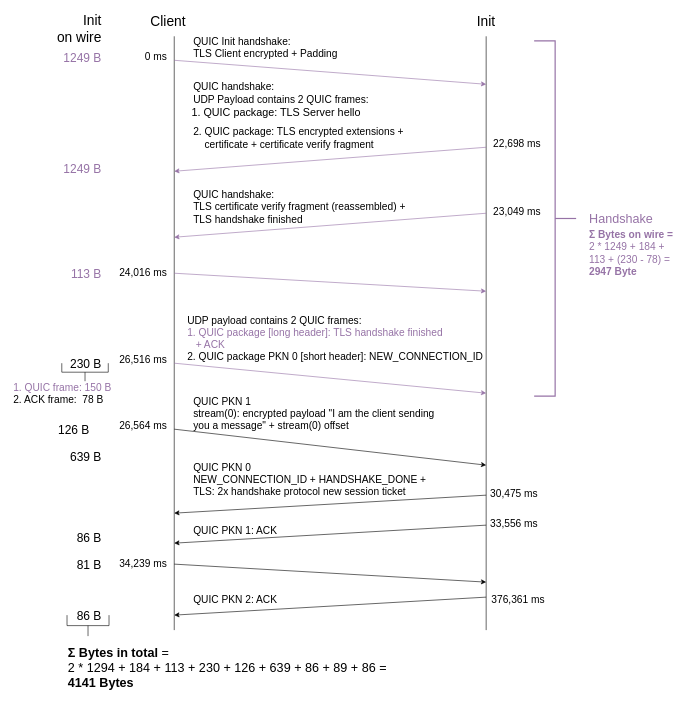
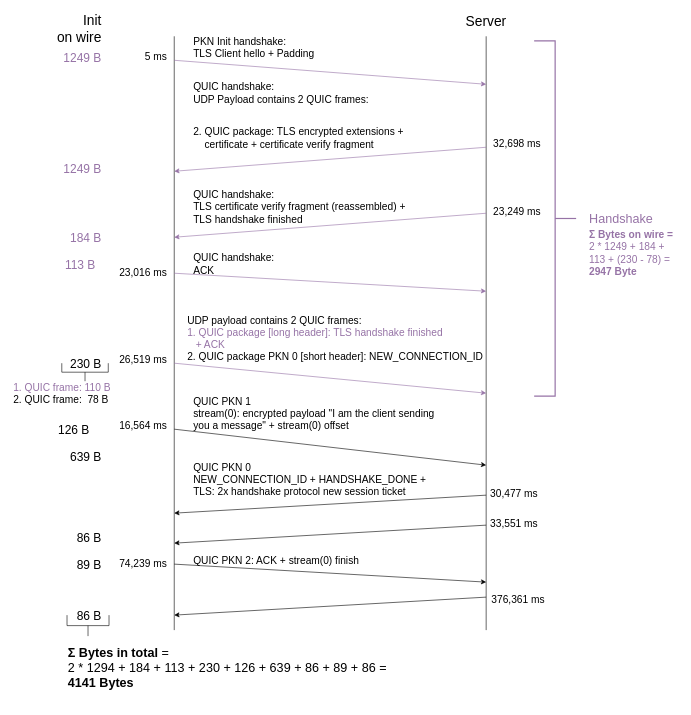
  <mxCell id="0" />
  <mxCell id="1" parent="0" />
  <mxCell id="2" value="&lt;div&gt;230 B&lt;/div&gt;" style="text;html=1;strokeColor=none;fillColor=none;align=right;verticalAlign=middle;whiteSpace=wrap;rounded=0;fontSize=20;" parent="1" vertex="1"><mxGeometry x="101.25" y="590" width="70" height="30" as="geometry" /></mxCell>
  <mxCell id="3" value="" style="strokeWidth=1;html=1;shape=mxgraph.flowchart.annotation_2;align=left;labelPosition=right;pointerEvents=1;fontSize=17;fontColor=#000000;direction=north;" parent="1" vertex="1"><mxGeometry x="111.25" y="1025" width="70" height="35" as="geometry" /></mxCell>
  <mxCell id="4" value="" style="strokeWidth=1;html=1;shape=mxgraph.flowchart.annotation_2;align=left;labelPosition=right;pointerEvents=1;fontSize=17;fontColor=#000000;direction=north;" parent="1" vertex="1"><mxGeometry x="102.5" y="605" width="77.5" height="30" as="geometry" /></mxCell>
  <mxCell id="5" value="" style="endArrow=none;html=1;" parent="1" edge="1"><mxGeometry width="50" height="50" relative="1" as="geometry"><mxPoint x="290" y="1050" as="sourcePoint" /><mxPoint x="290" y="60" as="targetPoint" /></mxGeometry></mxCell>
  <mxCell id="6" value="" style="endArrow=none;html=1;" parent="1" edge="1"><mxGeometry width="50" height="50" relative="1" as="geometry"><mxPoint x="810" y="1050" as="sourcePoint" /><mxPoint x="810" y="60" as="targetPoint" /></mxGeometry></mxCell>
  <mxCell id="7" value="" style="endArrow=classic;html=1;fillColor=#e1d5e7;strokeColor=#9673A6;" parent="1" edge="1"><mxGeometry width="50" height="50" relative="1" as="geometry"><mxPoint x="290" y="100" as="sourcePoint" /><mxPoint x="810" y="140" as="targetPoint" /></mxGeometry></mxCell>
- <mxCell id="8" value="Client" style="text;html=1;strokeColor=none;fillColor=none;align=center;verticalAlign=middle;whiteSpace=wrap;rounded=0;fontSize=23;" parent="1" vertex="1"><mxGeometry x="260" y="25" width="40" height="20" as="geometry" /></mxCell>
- <mxCell id="9" value="Init" style="text;html=1;strokeColor=none;fillColor=none;align=center;verticalAlign=middle;whiteSpace=wrap;rounded=0;fontSize=23;" parent="1" vertex="1"><mxGeometry x="790" y="20" width="40" height="30" as="geometry" /></mxCell>
+ <mxCell id="9" value="Server" style="text;html=1;strokeColor=none;fillColor=none;align=center;verticalAlign=middle;whiteSpace=wrap;rounded=0;fontSize=23;" parent="1" vertex="1"><mxGeometry x="790" y="20" width="40" height="30" as="geometry" /></mxCell>
  <mxCell id="10" value="" style="endArrow=classic;html=1;fontSize=23;fillColor=#e1d5e7;strokeColor=#9673a6;" parent="1" edge="1"><mxGeometry width="50" height="50" relative="1" as="geometry"><mxPoint x="810" y="245" as="sourcePoint" /><mxPoint x="290" y="285" as="targetPoint" /></mxGeometry></mxCell>
  <mxCell id="11" value="&lt;div style=&quot;font-size: 17px&quot;&gt;&lt;font style=&quot;font-size: 17px&quot;&gt;&lt;font&gt;QUIC handshake: &lt;/font&gt;&lt;br&gt;&lt;/font&gt;&lt;/div&gt;&lt;div style=&quot;font-size: 17px&quot;&gt;&lt;font style=&quot;font-size: 17px&quot;&gt;&lt;font&gt;UDP Payload contains 2 QUIC frames:&lt;/font&gt;&lt;br&gt;&lt;/font&gt;&lt;/div&gt;" style="text;html=1;strokeColor=none;fillColor=none;align=left;verticalAlign=middle;whiteSpace=wrap;rounded=0;fontSize=23;" parent="1" vertex="1"><mxGeometry x="320" y="135" width="340" height="40" as="geometry" /></mxCell>
- <mxCell id="12" value="&lt;font style=&quot;font-size: 18px&quot;&gt;1. QUIC package: TLS Server hello&lt;br&gt;&lt;/font&gt;" style="text;html=1;strokeColor=none;fillColor=none;align=center;verticalAlign=middle;whiteSpace=wrap;rounded=0;fontSize=23;" parent="1" vertex="1"><mxGeometry x="300" y="175" width="320" height="20" as="geometry" /></mxCell>
  <mxCell id="13" value="&lt;div style=&quot;font-size: 17px&quot; align=&quot;left&quot;&gt;&lt;font style=&quot;font-size: 17px&quot;&gt;2&lt;/font&gt;&lt;font style=&quot;font-size: 17px&quot;&gt;. QUIC package: TLS encrypted extensions&lt;/font&gt;&lt;font style=&quot;font-size: 17px&quot;&gt; +&lt;/font&gt;&lt;/div&gt;&lt;div style=&quot;font-size: 17px&quot; align=&quot;left&quot;&gt;&lt;font style=&quot;font-size: 17px&quot;&gt;&amp;nbsp;&amp;nbsp;&amp;nbsp; certificate + certificate verify fragment&lt;br&gt;&lt;/font&gt;&lt;/div&gt;" style="text;html=1;strokeColor=none;fillColor=none;align=left;verticalAlign=middle;whiteSpace=wrap;rounded=0;fontSize=23;" parent="1" vertex="1"><mxGeometry x="320" y="195" width="370" height="70" as="geometry" /></mxCell>
  <mxCell id="14" value="&lt;div&gt;&lt;font style=&quot;font-size: 17px&quot;&gt;QUIC&lt;/font&gt;&lt;font&gt; handshake:&lt;/font&gt;&lt;/div&gt;&lt;div&gt;&lt;font&gt;TLS certificate verify fragment (reassembled) + &lt;br&gt;&lt;/font&gt;&lt;/div&gt;&lt;div&gt;&lt;font&gt;TLS handshake finished&lt;br&gt;&lt;/font&gt;&lt;/div&gt;" style="text;html=1;strokeColor=none;fillColor=none;align=left;verticalAlign=middle;whiteSpace=wrap;rounded=0;fontSize=17;" parent="1" vertex="1"><mxGeometry x="320" y="305" width="400" height="80" as="geometry" /></mxCell>
  <mxCell id="15" value="" style="endArrow=classic;html=1;fontSize=17;fillColor=#e1d5e7;strokeColor=#9673a6;" parent="1" edge="1"><mxGeometry width="50" height="50" relative="1" as="geometry"><mxPoint x="810" y="355" as="sourcePoint" /><mxPoint x="290" y="395" as="targetPoint" /></mxGeometry></mxCell>
  <mxCell id="16" value="" style="endArrow=classic;html=1;fontSize=17;fillColor=#e1d5e7;strokeColor=#9673a6;" parent="1" edge="1"><mxGeometry width="50" height="50" relative="1" as="geometry"><mxPoint x="290" y="455" as="sourcePoint" /><mxPoint x="810" y="485" as="targetPoint" /></mxGeometry></mxCell>
+ <mxCell id="17" value="&lt;div&gt;&lt;font style=&quot;font-size: 17px&quot;&gt;QUIC&lt;/font&gt;&lt;font&gt; handshake:&lt;/font&gt;&lt;/div&gt;&lt;font&gt;ACK&lt;/font&gt;" style="text;html=1;strokeColor=none;fillColor=none;align=left;verticalAlign=middle;whiteSpace=wrap;rounded=0;fontSize=17;" parent="1" vertex="1"><mxGeometry x="320" y="400" width="210" height="80" as="geometry" /></mxCell>
  <mxCell id="18" value="" style="endArrow=classic;html=1;fontSize=17;fillColor=#e1d5e7;strokeColor=#9673a6;" parent="1" edge="1"><mxGeometry width="50" height="50" relative="1" as="geometry"><mxPoint x="290" y="605" as="sourcePoint" /><mxPoint x="810" y="655" as="targetPoint" /></mxGeometry></mxCell>
  <mxCell id="19" value="&lt;div&gt;UDP payload contains 2 QUIC frames:&lt;/div&gt;&lt;div&gt;&lt;font color=&quot;#9673A6&quot;&gt;1. QUIC package [long header]: TLS handshake finished&lt;/font&gt;&lt;/div&gt;&lt;div&gt;&lt;font color=&quot;#9673A6&quot;&gt;&amp;nbsp;&amp;nbsp; + ACK&lt;/font&gt;&lt;/div&gt;&lt;div&gt;2. QUIC package PKN 0 [short header]: NEW_CONNECTION_ID &lt;br&gt;&lt;/div&gt;&lt;div&gt;&lt;br&gt;&lt;/div&gt;" style="text;html=1;strokeColor=none;fillColor=none;align=left;verticalAlign=middle;whiteSpace=wrap;rounded=0;fontSize=17;" parent="1" vertex="1"><mxGeometry x="310" y="520" width="520" height="110" as="geometry" /></mxCell>
  <mxCell id="20" value="" style="endArrow=classic;html=1;fontSize=17;" parent="1" edge="1"><mxGeometry width="50" height="50" relative="1" as="geometry"><mxPoint x="290" y="715" as="sourcePoint" /><mxPoint x="810" y="775" as="targetPoint" /></mxGeometry></mxCell>
  <mxCell id="21" value="&lt;div&gt;&lt;font style=&quot;font-size: 17px&quot;&gt;QUIC&lt;/font&gt; PKN 1 &lt;/div&gt;&lt;div&gt;stream(0): encrypted payload &quot;I am the client sending you a message&quot; + stream(0) offset&lt;br&gt;&lt;/div&gt;" style="text;html=1;strokeColor=none;fillColor=none;align=left;verticalAlign=middle;whiteSpace=wrap;rounded=0;fontSize=17;" parent="1" vertex="1"><mxGeometry x="320" y="650" width="410" height="80" as="geometry" /></mxCell>
- <mxCell id="22" value="0 ms" style="text;html=1;strokeColor=none;fillColor=none;align=right;verticalAlign=middle;whiteSpace=wrap;rounded=0;fontSize=17;" parent="1" vertex="1"><mxGeometry x="240" y="85" width="40" height="20" as="geometry" /></mxCell>
- <mxCell id="23" value="22,698 ms" style="text;html=1;strokeColor=none;fillColor=none;align=left;verticalAlign=middle;whiteSpace=wrap;rounded=0;fontSize=17;" parent="1" vertex="1"><mxGeometry x="820" y="230" width="90" height="20" as="geometry" /></mxCell>
+ <mxCell id="22" value="5 ms" style="text;html=1;strokeColor=none;fillColor=none;align=right;verticalAlign=middle;whiteSpace=wrap;rounded=0;fontSize=17;" parent="1" vertex="1"><mxGeometry x="240" y="85" width="40" height="20" as="geometry" /></mxCell>
+ <mxCell id="23" value="32,698 ms" style="text;html=1;strokeColor=none;fillColor=none;align=left;verticalAlign=middle;whiteSpace=wrap;rounded=0;fontSize=17;" parent="1" vertex="1"><mxGeometry x="820" y="230" width="90" height="20" as="geometry" /></mxCell>
  <mxCell id="24" value="" style="endArrow=classic;html=1;fontSize=17;" parent="1" edge="1"><mxGeometry width="50" height="50" relative="1" as="geometry"><mxPoint x="810" y="825" as="sourcePoint" /><mxPoint x="290" y="855" as="targetPoint" /></mxGeometry></mxCell>
  <mxCell id="25" value="&lt;div&gt;&lt;font style=&quot;font-size: 17px&quot;&gt;QUIC&lt;/font&gt; PKN 0 &lt;/div&gt;&lt;div&gt;NEW_CONNECTION_ID + HANDSHAKE_DONE +&lt;/div&gt;&lt;div&gt;TLS: 2x handshake protocol new session ticket&lt;br&gt;&lt;/div&gt;" style="text;html=1;strokeColor=none;fillColor=none;align=left;verticalAlign=middle;whiteSpace=wrap;rounded=0;fontSize=17;" parent="1" vertex="1"><mxGeometry x="320" y="760" width="410" height="80" as="geometry" /></mxCell>
  <mxCell id="26" value="" style="endArrow=classic;html=1;fontSize=17;" parent="1" edge="1"><mxGeometry width="50" height="50" relative="1" as="geometry"><mxPoint x="810" y="875" as="sourcePoint" /><mxPoint x="290" y="905" as="targetPoint" /></mxGeometry></mxCell>
- <mxCell id="27" value="&lt;div&gt;&lt;font style=&quot;font-size: 17px&quot;&gt;QUIC&lt;/font&gt; PKN 1: ACK&lt;/div&gt;" style="text;html=1;strokeColor=none;fillColor=none;align=left;verticalAlign=middle;whiteSpace=wrap;rounded=0;fontSize=17;" parent="1" vertex="1"><mxGeometry x="320" y="860" width="210" height="50" as="geometry" /></mxCell>
+ <mxCell id="28" value="&lt;div&gt;&lt;font style=&quot;font-size: 17px&quot;&gt;QUIC&lt;/font&gt;&lt;font style=&quot;font-size: 17px&quot;&gt; PKN 2: ACK + stream(0) finish&lt;/font&gt;&lt;/div&gt;" style="text;html=1;strokeColor=none;fillColor=none;align=left;verticalAlign=middle;whiteSpace=wrap;rounded=0;fontSize=17;" parent="1" vertex="1"><mxGeometry x="320" y="910" width="380" height="50" as="geometry" /></mxCell>
  <mxCell id="29" value="" style="endArrow=classic;html=1;fontSize=17;" parent="1" edge="1"><mxGeometry width="50" height="50" relative="1" as="geometry"><mxPoint x="810" y="995" as="sourcePoint" /><mxPoint x="290" y="1025" as="targetPoint" /></mxGeometry></mxCell>
  <mxCell id="30" value="" style="endArrow=classic;html=1;fontSize=17;" parent="1" edge="1"><mxGeometry width="50" height="50" relative="1" as="geometry"><mxPoint x="290" y="940" as="sourcePoint" /><mxPoint x="810" y="970" as="targetPoint" /></mxGeometry></mxCell>
- <mxCell id="31" value="&lt;div&gt;&lt;font style=&quot;font-size: 17px&quot;&gt;QUIC&lt;/font&gt; PKN 2: ACK&lt;/div&gt;" style="text;html=1;strokeColor=none;fillColor=none;align=left;verticalAlign=middle;whiteSpace=wrap;rounded=0;fontSize=17;" parent="1" vertex="1"><mxGeometry x="320" y="975" width="210" height="50" as="geometry" /></mxCell>
- <mxCell id="32" value="23,049 ms" style="text;html=1;strokeColor=none;fillColor=none;align=left;verticalAlign=middle;whiteSpace=wrap;rounded=0;fontSize=17;" parent="1" vertex="1"><mxGeometry x="820" y="340" width="100" height="25" as="geometry" /></mxCell>
- <mxCell id="33" value="24,016 ms" style="text;html=1;strokeColor=none;fillColor=none;align=right;verticalAlign=middle;whiteSpace=wrap;rounded=0;fontSize=17;" parent="1" vertex="1"><mxGeometry x="180" y="445" width="100" height="20" as="geometry" /></mxCell>
- <mxCell id="34" value="26,516 ms" style="text;html=1;strokeColor=none;fillColor=none;align=right;verticalAlign=middle;whiteSpace=wrap;rounded=0;fontSize=17;" parent="1" vertex="1"><mxGeometry x="180" y="590" width="100" height="20" as="geometry" /></mxCell>
- <mxCell id="35" value="26,564 ms" style="text;html=1;strokeColor=none;fillColor=none;align=right;verticalAlign=middle;whiteSpace=wrap;rounded=0;fontSize=17;" parent="1" vertex="1"><mxGeometry x="180" y="700" width="100" height="20" as="geometry" /></mxCell>
- <mxCell id="36" value="30,475 ms" style="text;html=1;strokeColor=none;fillColor=none;align=left;verticalAlign=middle;whiteSpace=wrap;rounded=0;fontSize=17;" parent="1" vertex="1"><mxGeometry x="815" y="810" width="100" height="25" as="geometry" /></mxCell>
- <mxCell id="37" value="33,556 ms" style="text;html=1;strokeColor=none;fillColor=none;align=left;verticalAlign=middle;whiteSpace=wrap;rounded=0;fontSize=17;" parent="1" vertex="1"><mxGeometry x="815" y="860" width="100" height="25" as="geometry" /></mxCell>
- <mxCell id="38" value="34,239 ms" style="text;html=1;strokeColor=none;fillColor=none;align=right;verticalAlign=middle;whiteSpace=wrap;rounded=0;fontSize=17;" parent="1" vertex="1"><mxGeometry x="180" y="930" width="100" height="20" as="geometry" /></mxCell>
+ <mxCell id="32" value="23,249 ms" style="text;html=1;strokeColor=none;fillColor=none;align=left;verticalAlign=middle;whiteSpace=wrap;rounded=0;fontSize=17;" parent="1" vertex="1"><mxGeometry x="820" y="340" width="100" height="25" as="geometry" /></mxCell>
+ <mxCell id="33" value="23,016 ms" style="text;html=1;strokeColor=none;fillColor=none;align=right;verticalAlign=middle;whiteSpace=wrap;rounded=0;fontSize=17;" parent="1" vertex="1"><mxGeometry x="180" y="445" width="100" height="20" as="geometry" /></mxCell>
+ <mxCell id="34" value="26,519 ms" style="text;html=1;strokeColor=none;fillColor=none;align=right;verticalAlign=middle;whiteSpace=wrap;rounded=0;fontSize=17;" parent="1" vertex="1"><mxGeometry x="180" y="590" width="100" height="20" as="geometry" /></mxCell>
+ <mxCell id="35" value="16,564 ms" style="text;html=1;strokeColor=none;fillColor=none;align=right;verticalAlign=middle;whiteSpace=wrap;rounded=0;fontSize=17;" parent="1" vertex="1"><mxGeometry x="180" y="700" width="100" height="20" as="geometry" /></mxCell>
+ <mxCell id="36" value="30,477 ms" style="text;html=1;strokeColor=none;fillColor=none;align=left;verticalAlign=middle;whiteSpace=wrap;rounded=0;fontSize=17;" parent="1" vertex="1"><mxGeometry x="815" y="810" width="100" height="25" as="geometry" /></mxCell>
+ <mxCell id="37" value="33,551 ms" style="text;html=1;strokeColor=none;fillColor=none;align=left;verticalAlign=middle;whiteSpace=wrap;rounded=0;fontSize=17;" parent="1" vertex="1"><mxGeometry x="815" y="860" width="100" height="25" as="geometry" /></mxCell>
+ <mxCell id="38" value="74,239 ms" style="text;html=1;strokeColor=none;fillColor=none;align=right;verticalAlign=middle;whiteSpace=wrap;rounded=0;fontSize=17;" parent="1" vertex="1"><mxGeometry x="180" y="930" width="100" height="20" as="geometry" /></mxCell>
  <mxCell id="39" value="376,361 ms" style="text;html=1;strokeColor=none;fillColor=none;align=right;verticalAlign=middle;whiteSpace=wrap;rounded=0;fontSize=17;" parent="1" vertex="1"><mxGeometry x="810" y="990" width="100" height="20" as="geometry" /></mxCell>
  <mxCell id="40" value="&lt;div&gt;Init &lt;br&gt;&lt;/div&gt;&lt;div&gt;on wire&lt;br&gt;&lt;/div&gt;" style="text;html=1;strokeColor=none;fillColor=none;align=right;verticalAlign=middle;whiteSpace=wrap;rounded=0;fontSize=23;" parent="1" vertex="1"><mxGeometry x="82.25" y="25" width="89" height="45" as="geometry" /></mxCell>
  <mxCell id="41" value="1249 B" style="text;html=1;strokeColor=none;fillColor=none;align=right;verticalAlign=middle;whiteSpace=wrap;rounded=0;fontSize=20;fontColor=#9673A6;" parent="1" vertex="1"><mxGeometry x="101.25" y="85" width="70" height="20" as="geometry" /></mxCell>
  <mxCell id="42" value="1249 B" style="text;html=1;strokeColor=none;fillColor=none;align=right;verticalAlign=middle;whiteSpace=wrap;rounded=0;fontSize=20;fontColor=#9673A6;" parent="1" vertex="1"><mxGeometry x="101.25" y="270" width="70" height="20" as="geometry" /></mxCell>
- <mxCell id="44" value="113 B" style="text;html=1;strokeColor=none;fillColor=none;align=right;verticalAlign=middle;whiteSpace=wrap;rounded=0;fontSize=20;fontColor=#9673A6;" parent="1" vertex="1"><mxGeometry x="101.25" y="445" width="70" height="20" as="geometry" /></mxCell>
+ <mxCell id="43" value="184 B" style="text;html=1;strokeColor=none;fillColor=none;align=right;verticalAlign=middle;whiteSpace=wrap;rounded=0;fontSize=20;fontColor=#9673A6;" parent="1" vertex="1"><mxGeometry x="101.25" y="385" width="70" height="20" as="geometry" /></mxCell>
+ <mxCell id="44" value="113 B" style="text;html=1;strokeColor=none;fillColor=none;align=right;verticalAlign=middle;whiteSpace=wrap;rounded=0;fontSize=20;fontColor=#9673A6;" parent="1" vertex="1"><mxGeometry x="91.25" y="430" width="70" height="20" as="geometry" /></mxCell>
  <mxCell id="45" value="126 B" style="text;html=1;strokeColor=none;fillColor=none;align=right;verticalAlign=middle;whiteSpace=wrap;rounded=0;fontSize=20;" parent="1" vertex="1"><mxGeometry x="81.25" y="705" width="70" height="20" as="geometry" /></mxCell>
  <mxCell id="46" value="639 B" style="text;html=1;strokeColor=none;fillColor=none;align=right;verticalAlign=middle;whiteSpace=wrap;rounded=0;fontSize=20;" parent="1" vertex="1"><mxGeometry x="101.25" y="750" width="70" height="20" as="geometry" /></mxCell>
  <mxCell id="47" value="86 B" style="text;html=1;strokeColor=none;fillColor=none;align=right;verticalAlign=middle;whiteSpace=wrap;rounded=0;fontSize=20;" parent="1" vertex="1"><mxGeometry x="101.25" y="885" width="70" height="20" as="geometry" /></mxCell>
- <mxCell id="48" value="81 B" style="text;html=1;strokeColor=none;fillColor=none;align=right;verticalAlign=middle;whiteSpace=wrap;rounded=0;fontSize=20;" parent="1" vertex="1"><mxGeometry x="101.25" y="930" width="70" height="20" as="geometry" /></mxCell>
+ <mxCell id="48" value="89 B" style="text;html=1;strokeColor=none;fillColor=none;align=right;verticalAlign=middle;whiteSpace=wrap;rounded=0;fontSize=20;" parent="1" vertex="1"><mxGeometry x="101.25" y="930" width="70" height="20" as="geometry" /></mxCell>
  <mxCell id="49" value="86 B" style="text;html=1;strokeColor=none;fillColor=none;align=right;verticalAlign=middle;whiteSpace=wrap;rounded=0;fontSize=20;" parent="1" vertex="1"><mxGeometry x="101.25" y="1015" width="70" height="20" as="geometry" /></mxCell>
  <mxCell id="50" value="" style="strokeWidth=2;html=1;shape=mxgraph.flowchart.annotation_2;align=left;labelPosition=right;pointerEvents=1;direction=west;fillColor=#e1d5e7;strokeColor=#9673a6;" parent="1" vertex="1"><mxGeometry x="890" y="67.5" width="70" height="592.5" as="geometry" /></mxCell>
  <mxCell id="51" value="Handshake" style="text;html=1;strokeColor=none;fillColor=none;align=left;verticalAlign=middle;whiteSpace=wrap;rounded=0;fontSize=21;fontColor=#9673A6;" parent="1" vertex="1"><mxGeometry x="980" y="351.25" width="120" height="25" as="geometry" /></mxCell>
  <mxCell id="52" value="&lt;div style=&quot;font-size: 17px&quot;&gt;&lt;font style=&quot;font-size: 17px&quot; color=&quot;#9673A6&quot;&gt;&lt;b&gt;Σ Bytes on wire =&lt;/b&gt;&lt;br style=&quot;font-size: 17px&quot;&gt;&lt;/font&gt;&lt;/div&gt;&lt;div style=&quot;font-size: 17px&quot;&gt;&lt;font color=&quot;#9673A6&quot;&gt;2 * 1249 + 184 + 113 + (230 - 78) =&lt;/font&gt;&lt;/div&gt;&lt;div style=&quot;font-size: 17px&quot;&gt;&lt;font color=&quot;#9673A6&quot;&gt;&lt;b&gt;2947&lt;/b&gt; &lt;b&gt;Byte&lt;/b&gt;&lt;br&gt;&lt;/font&gt;&lt;/div&gt;&lt;div style=&quot;font-size: 17px&quot;&gt;&lt;font color=&quot;#9673A6&quot;&gt;&lt;br&gt;&lt;/font&gt;&lt;/div&gt;&lt;font style=&quot;font-size: 17px&quot; color=&quot;#9673A6&quot;&gt;&lt;br style=&quot;font-size: 17px&quot;&gt;&lt;/font&gt;" style="text;whiteSpace=wrap;html=1;fontSize=17;fontColor=#000000;" parent="1" vertex="1"><mxGeometry x="980" y="375" width="150" height="85" as="geometry" /></mxCell>
  <mxCell id="53" value="&lt;font style=&quot;font-size: 21px&quot;&gt;&lt;b&gt;Σ &lt;/b&gt;&lt;/font&gt;&lt;font style=&quot;font-size: 21px&quot;&gt;&lt;b&gt;Bytes in total&lt;/b&gt; = &lt;br&gt;&lt;/font&gt;&lt;div&gt;2 * 1294 + 184 + 113 + 230 + 126 + 639 + 86 + 89 + 86 = &lt;b&gt;4141 Bytes&lt;/b&gt;&lt;br&gt;&lt;/div&gt;&lt;div&gt;&lt;br&gt;&lt;/div&gt;" style="text;html=1;strokeColor=none;fillColor=none;align=left;verticalAlign=middle;whiteSpace=wrap;rounded=0;fontSize=21;" parent="1" vertex="1"><mxGeometry x="111.25" y="1080" width="569" height="90" as="geometry" /></mxCell>
- <mxCell id="54" value="&lt;div&gt;2. ACK frame:&amp;nbsp; 78 B&amp;nbsp; &lt;/div&gt;" style="text;whiteSpace=wrap;html=1;fontSize=17;fontColor=#000000;align=left;" parent="1" vertex="1"><mxGeometry x="20" y="650" width="170" height="30" as="geometry" /></mxCell>
- <mxCell id="55" value="&lt;font color=&quot;#9673A6&quot;&gt;1. QUIC frame: 150 B&lt;/font&gt;" style="text;whiteSpace=wrap;html=1;fontSize=17;fontColor=#000000;" parent="1" vertex="1"><mxGeometry x="20" y="630" width="170" height="30" as="geometry" /></mxCell>
+ <mxCell id="54" value="&lt;div&gt;2. QUIC frame:&amp;nbsp; 78 B&amp;nbsp; &lt;/div&gt;" style="text;whiteSpace=wrap;html=1;fontSize=17;fontColor=#000000;align=left;" parent="1" vertex="1"><mxGeometry x="20" y="650" width="170" height="30" as="geometry" /></mxCell>
+ <mxCell id="55" value="&lt;font color=&quot;#9673A6&quot;&gt;1. QUIC frame: 110 B&lt;/font&gt;" style="text;whiteSpace=wrap;html=1;fontSize=17;fontColor=#000000;" parent="1" vertex="1"><mxGeometry x="20" y="630" width="170" height="30" as="geometry" /></mxCell>
  <mxCell id="56" value="" style="group" vertex="1" connectable="0" parent="1"><mxGeometry x="320" y="60" width="360" height="55" as="geometry" /></mxCell>
- <mxCell id="57" value="&lt;div&gt;&lt;font style=&quot;font-size: 17px&quot;&gt;TLS Client encrypted&lt;/font&gt;&lt;font&gt; + Padding&lt;/font&gt;&lt;/div&gt;" style="text;html=1;strokeColor=none;fillColor=none;align=left;verticalAlign=middle;whiteSpace=wrap;rounded=0;fontSize=17;" parent="56" vertex="1"><mxGeometry y="5" width="360" height="50" as="geometry" /></mxCell>
- <mxCell id="58" value="&lt;font style=&quot;font-size: 17px&quot;&gt;QUIC&lt;/font&gt;&lt;font style=&quot;font-size: 17px&quot;&gt;&lt;font style=&quot;font-size: 17px&quot;&gt; Init handshake&lt;/font&gt;&lt;font style=&quot;font-size: 17px&quot;&gt;: &lt;/font&gt;&lt;br style=&quot;font-size: 17px&quot;&gt;&lt;/font&gt;" style="text;html=1;strokeColor=none;fillColor=none;align=left;verticalAlign=middle;whiteSpace=wrap;rounded=0;fontSize=17;" parent="56" vertex="1"><mxGeometry width="210" height="20" as="geometry" /></mxCell>
+ <mxCell id="57" value="&lt;div&gt;&lt;font style=&quot;font-size: 17px&quot;&gt;TLS Client hello&lt;/font&gt;&lt;font&gt; + Padding&lt;/font&gt;&lt;/div&gt;" style="text;html=1;strokeColor=none;fillColor=none;align=left;verticalAlign=middle;whiteSpace=wrap;rounded=0;fontSize=17;" parent="56" vertex="1"><mxGeometry y="5" width="360" height="50" as="geometry" /></mxCell>
+ <mxCell id="58" value="&lt;font style=&quot;font-size: 17px&quot;&gt;PKN&lt;/font&gt;&lt;font style=&quot;font-size: 17px&quot;&gt;&lt;font style=&quot;font-size: 17px&quot;&gt; Init handshake&lt;/font&gt;&lt;font style=&quot;font-size: 17px&quot;&gt;: &lt;/font&gt;&lt;br style=&quot;font-size: 17px&quot;&gt;&lt;/font&gt;" style="text;html=1;strokeColor=none;fillColor=none;align=left;verticalAlign=middle;whiteSpace=wrap;rounded=0;fontSize=17;" parent="56" vertex="1"><mxGeometry width="210" height="20" as="geometry" /></mxCell>
